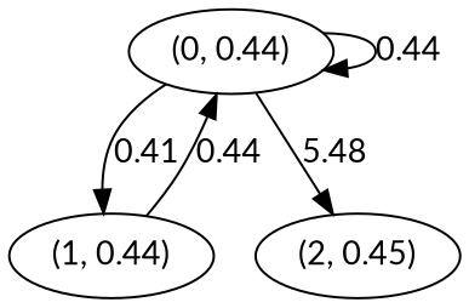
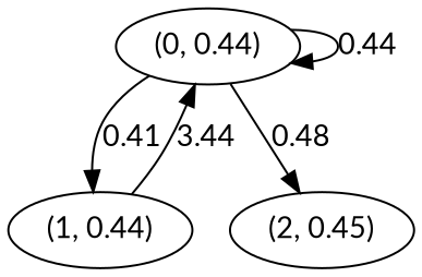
  digraph {
    fontname=Lato
    node [fontname=Lato]
    edge [fontname=Lato]
    n1 [label="(0, 0.44)"]
    n2 [label="(1, 0.44)"]
    n3 [label="(2, 0.45)"]
    n1 -> n1 [label=0.44]
    n1 -> n2 [label=0.41]
-   n1 -> n3 [label=5.48]
-   n2 -> n1 [label=0.44]
+   n1 -> n3 [label=0.48]
+   n2 -> n1 [label=3.44]
  }
